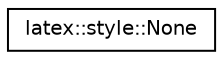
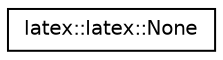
  digraph {
    rankdir=LR
-   n1 [color=black fillcolor=white fontname=Helvetica fontsize=10 height=0.2 label="latex::style::None" shape=record style=filled width=0.4]
+   n1 [color=black fillcolor=white fontname=Helvetica fontsize=10 height=0.2 label="latex::latex::None" shape=record style=filled width=0.4]
  }
